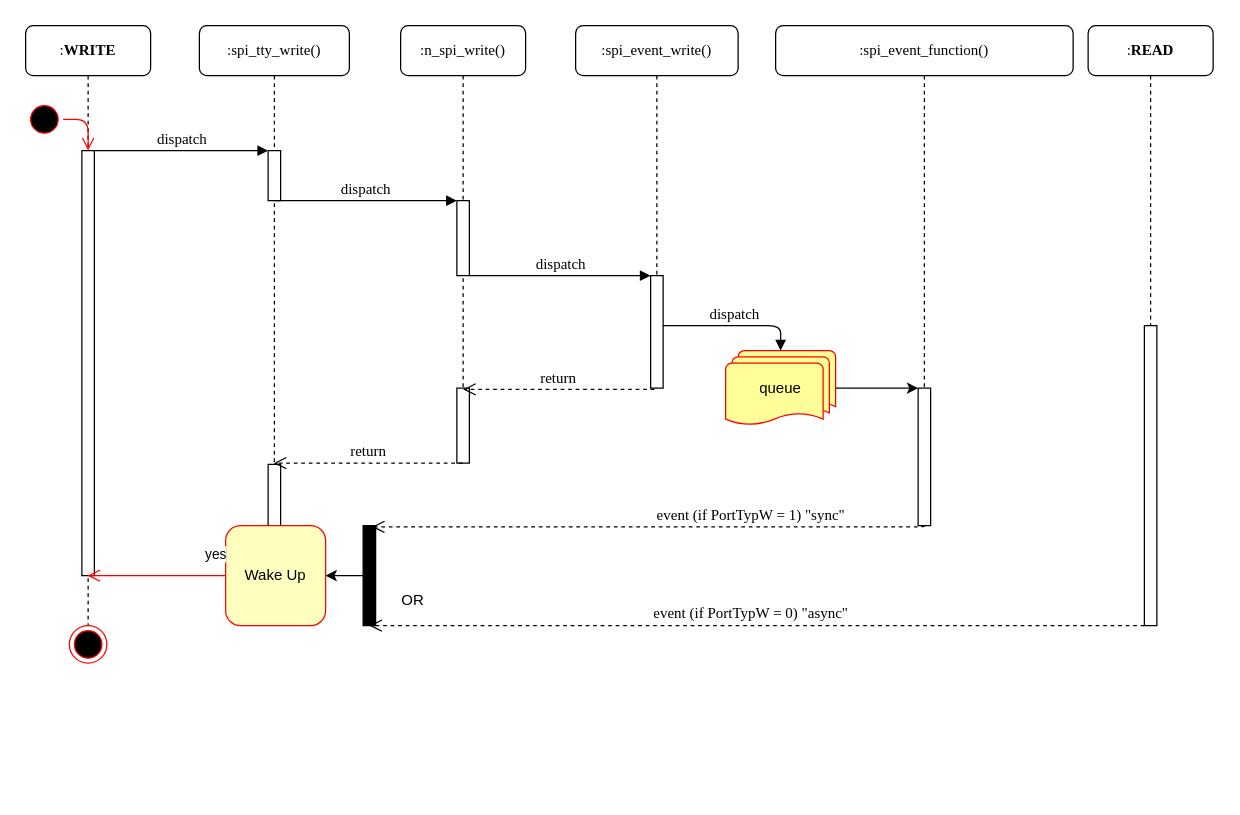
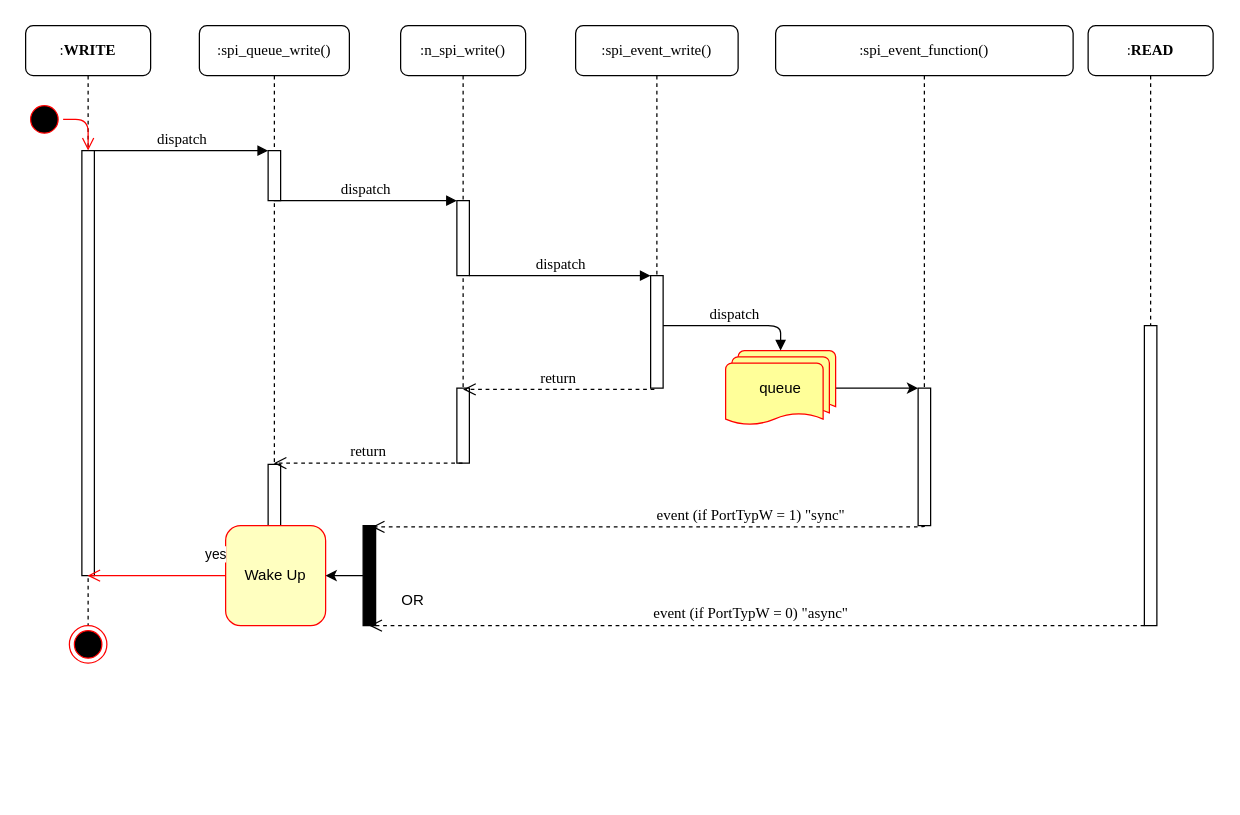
  <mxCell id="0" />
  <mxCell id="1" parent="0" />
- <mxCell id="2" value=":spi_tty_write()" style="shape=umlLifeline;perimeter=lifelinePerimeter;whiteSpace=wrap;html=1;container=1;collapsible=0;recursiveResize=0;outlineConnect=0;rounded=1;shadow=0;comic=0;labelBackgroundColor=none;strokeWidth=1;fontFamily=Verdana;fontSize=12;align=center;" parent="1" vertex="1"><mxGeometry x="159" y="20" width="120" height="480" as="geometry" /></mxCell>
+ <mxCell id="2" value=":spi_queue_write()" style="shape=umlLifeline;perimeter=lifelinePerimeter;whiteSpace=wrap;html=1;container=1;collapsible=0;recursiveResize=0;outlineConnect=0;rounded=1;shadow=0;comic=0;labelBackgroundColor=none;strokeWidth=1;fontFamily=Verdana;fontSize=12;align=center;" parent="1" vertex="1"><mxGeometry x="159" y="20" width="120" height="480" as="geometry" /></mxCell>
  <mxCell id="3" value="" style="html=1;points=[];perimeter=orthogonalPerimeter;rounded=0;shadow=0;comic=0;labelBackgroundColor=none;strokeWidth=1;fontFamily=Verdana;fontSize=12;align=center;" parent="2" vertex="1"><mxGeometry x="55" y="100" width="10" height="40" as="geometry" /></mxCell>
  <mxCell id="4" value="" style="html=1;points=[];perimeter=orthogonalPerimeter;rounded=0;shadow=0;comic=0;labelBackgroundColor=none;strokeWidth=1;fontFamily=Verdana;fontSize=12;align=center;" vertex="1" parent="2"><mxGeometry x="55" y="351" width="10" height="49" as="geometry" /></mxCell>
  <mxCell id="5" value=":n_spi_write()" style="shape=umlLifeline;perimeter=lifelinePerimeter;whiteSpace=wrap;html=1;container=1;collapsible=0;recursiveResize=0;outlineConnect=0;rounded=1;shadow=0;comic=0;labelBackgroundColor=none;strokeWidth=1;fontFamily=Verdana;fontSize=12;align=center;" parent="1" vertex="1"><mxGeometry x="320" y="20" width="100" height="350" as="geometry" /></mxCell>
  <mxCell id="6" value="" style="html=1;points=[];perimeter=orthogonalPerimeter;rounded=0;shadow=0;comic=0;labelBackgroundColor=none;strokeWidth=1;fontFamily=Verdana;fontSize=12;align=center;" parent="5" vertex="1"><mxGeometry x="45" y="140" width="10" height="60" as="geometry" /></mxCell>
  <mxCell id="7" value="" style="html=1;points=[];perimeter=orthogonalPerimeter;rounded=0;shadow=0;comic=0;labelBackgroundColor=none;strokeWidth=1;fontFamily=Verdana;fontSize=12;align=center;" vertex="1" parent="5"><mxGeometry x="45" y="290" width="10" height="60" as="geometry" /></mxCell>
  <mxCell id="8" value=":spi_event_write()" style="shape=umlLifeline;perimeter=lifelinePerimeter;whiteSpace=wrap;html=1;container=1;collapsible=0;recursiveResize=0;outlineConnect=0;rounded=1;shadow=0;comic=0;labelBackgroundColor=none;strokeWidth=1;fontFamily=Verdana;fontSize=12;align=center;" parent="1" vertex="1"><mxGeometry x="460" y="20" width="130" height="290" as="geometry" /></mxCell>
  <mxCell id="9" value="" style="html=1;points=[];perimeter=orthogonalPerimeter;rounded=0;shadow=0;comic=0;labelBackgroundColor=none;strokeWidth=1;fontFamily=Verdana;fontSize=12;align=center;" parent="8" vertex="1"><mxGeometry x="60" y="200" width="10" height="90" as="geometry" /></mxCell>
  <mxCell id="10" value=":spi_event_function()" style="shape=umlLifeline;perimeter=lifelinePerimeter;whiteSpace=wrap;html=1;container=1;collapsible=0;recursiveResize=0;outlineConnect=0;rounded=1;shadow=0;comic=0;labelBackgroundColor=none;strokeWidth=1;fontFamily=Verdana;fontSize=12;align=center;" parent="1" vertex="1"><mxGeometry x="620" y="20" width="238" height="400" as="geometry" /></mxCell>
  <mxCell id="11" value="" style="html=1;points=[];perimeter=orthogonalPerimeter;rounded=0;shadow=0;comic=0;labelBackgroundColor=none;strokeWidth=1;fontFamily=Verdana;fontSize=12;align=center;" parent="10" vertex="1"><mxGeometry x="114" y="290" width="10" height="110" as="geometry" /></mxCell>
  <mxCell id="12" style="edgeStyle=orthogonalEdgeStyle;rounded=0;orthogonalLoop=1;jettySize=auto;html=1;exitX=1;exitY=0.5;exitDx=0;exitDy=0;exitPerimeter=0;" edge="1" parent="10" source="13" target="11"><mxGeometry relative="1" as="geometry"><Array as="points"><mxPoint x="119" y="290" /></Array></mxGeometry></mxCell>
  <mxCell id="13" value="queue" style="strokeWidth=1;html=1;shape=mxgraph.flowchart.multi-document;whiteSpace=wrap;strokeColor=#FF0000;fillColor=#FFFF99;" vertex="1" parent="10"><mxGeometry x="-40" y="260" width="88" height="60" as="geometry" /></mxCell>
  <mxCell id="14" value=":&lt;b&gt;WRITE&lt;/b&gt;" style="shape=umlLifeline;perimeter=lifelinePerimeter;whiteSpace=wrap;html=1;container=1;collapsible=0;recursiveResize=0;outlineConnect=0;rounded=1;shadow=0;comic=0;labelBackgroundColor=none;strokeWidth=1;fontFamily=Verdana;fontSize=12;align=center;" parent="1" vertex="1"><mxGeometry x="20" y="20" width="100" height="480" as="geometry" /></mxCell>
  <mxCell id="15" value="" style="html=1;points=[];perimeter=orthogonalPerimeter;rounded=0;shadow=0;comic=0;labelBackgroundColor=none;strokeWidth=1;fontFamily=Verdana;fontSize=12;align=center;" parent="14" vertex="1"><mxGeometry x="45" y="100" width="10" height="340" as="geometry" /></mxCell>
  <mxCell id="16" value="dispatch" style="html=1;verticalAlign=bottom;endArrow=block;labelBackgroundColor=none;fontFamily=Verdana;fontSize=12;edgeStyle=elbowEdgeStyle;elbow=vertical;" parent="1" source="6" target="9" edge="1"><mxGeometry relative="1" as="geometry"><mxPoint x="430" y="160" as="sourcePoint" /><Array as="points"><mxPoint x="460" y="220" /><mxPoint x="400" y="360" /><mxPoint x="380" y="160" /></Array></mxGeometry></mxCell>
  <mxCell id="17" value="dispatch" style="html=1;verticalAlign=bottom;endArrow=block;labelBackgroundColor=none;fontFamily=Verdana;fontSize=12;edgeStyle=elbowEdgeStyle;elbow=vertical;entryX=0.5;entryY=0;entryDx=0;entryDy=0;entryPerimeter=0;" parent="1" source="9" target="13" edge="1"><mxGeometry relative="1" as="geometry"><mxPoint x="570" y="170" as="sourcePoint" /><mxPoint x="590" y="265" as="targetPoint" /><Array as="points"><mxPoint x="590" y="260" /><mxPoint x="620" y="360" /></Array></mxGeometry></mxCell>
  <mxCell id="18" value="event (if&amp;nbsp;PortTypW = 1) &quot;sync&quot;" style="html=1;verticalAlign=bottom;endArrow=open;dashed=1;endSize=8;labelBackgroundColor=none;fontFamily=Verdana;fontSize=12;edgeStyle=elbowEdgeStyle;elbow=vertical;entryX=0.7;entryY=0.013;entryDx=0;entryDy=0;entryPerimeter=0;" parent="1" source="11" target="29" edge="1"><mxGeometry x="-0.368" relative="1" as="geometry"><mxPoint x="600" y="460" as="targetPoint" /><Array as="points"><mxPoint x="510" y="421" /><mxPoint x="480" y="463" /><mxPoint x="690" y="300" /><mxPoint x="620" y="400" /><mxPoint x="590" y="200" /><mxPoint x="620" y="200" /></Array><mxPoint as="offset" /></mxGeometry></mxCell>
  <mxCell id="19" value="dispatch" style="html=1;verticalAlign=bottom;endArrow=block;entryX=0;entryY=0;labelBackgroundColor=none;fontFamily=Verdana;fontSize=12;edgeStyle=elbowEdgeStyle;elbow=vertical;" parent="1" source="15" target="3" edge="1"><mxGeometry relative="1" as="geometry"><mxPoint x="140" y="130" as="sourcePoint" /></mxGeometry></mxCell>
  <mxCell id="20" value="dispatch" style="html=1;verticalAlign=bottom;endArrow=block;entryX=0;entryY=0;labelBackgroundColor=none;fontFamily=Verdana;fontSize=12;edgeStyle=elbowEdgeStyle;elbow=vertical;" parent="1" source="2" target="6" edge="1"><mxGeometry relative="1" as="geometry"><mxPoint x="290" y="140" as="sourcePoint" /><Array as="points"><mxPoint x="290" y="160" /></Array></mxGeometry></mxCell>
  <mxCell id="21" value="return" style="html=1;verticalAlign=bottom;endArrow=open;dashed=1;endSize=8;labelBackgroundColor=none;fontFamily=Verdana;fontSize=12;edgeStyle=elbowEdgeStyle;elbow=vertical;entryX=0.5;entryY=0.033;entryDx=0;entryDy=0;entryPerimeter=0;exitX=0.3;exitY=1.011;exitDx=0;exitDy=0;exitPerimeter=0;" edge="1" parent="1" source="9"><mxGeometry relative="1" as="geometry"><mxPoint x="370" y="310.98" as="targetPoint" /><Array as="points"><mxPoint x="430" y="311" /><mxPoint x="480" y="359" /><mxPoint x="490" y="459" /><mxPoint x="430" y="539" /><mxPoint x="400" y="339" /><mxPoint x="430" y="339" /></Array><mxPoint x="490" y="320" as="sourcePoint" /></mxGeometry></mxCell>
  <mxCell id="22" value="return" style="html=1;verticalAlign=bottom;endArrow=open;dashed=1;endSize=8;labelBackgroundColor=none;fontFamily=Verdana;fontSize=12;edgeStyle=elbowEdgeStyle;elbow=vertical;" edge="1" parent="1" source="5" target="2"><mxGeometry relative="1" as="geometry"><mxPoint x="250" y="400" as="targetPoint" /><Array as="points"><mxPoint x="310" y="370" /><mxPoint x="340" y="370" /><mxPoint x="350.5" y="450" /><mxPoint x="360.5" y="450" /><mxPoint x="370.5" y="550" /><mxPoint x="310.5" y="630" /><mxPoint x="280.5" y="430" /><mxPoint x="310.5" y="430" /></Array><mxPoint x="405" y="400" as="sourcePoint" /></mxGeometry></mxCell>
  <mxCell id="23" value=":&lt;b&gt;READ&lt;/b&gt;" style="shape=umlLifeline;perimeter=lifelinePerimeter;whiteSpace=wrap;html=1;container=1;collapsible=0;recursiveResize=0;outlineConnect=0;rounded=1;shadow=0;comic=0;labelBackgroundColor=none;strokeWidth=1;fontFamily=Verdana;fontSize=12;align=center;" vertex="1" parent="1"><mxGeometry x="870" y="20" width="100" height="480" as="geometry" /></mxCell>
  <mxCell id="24" value="" style="html=1;points=[];perimeter=orthogonalPerimeter;rounded=0;shadow=0;comic=0;labelBackgroundColor=none;strokeWidth=1;fontFamily=Verdana;fontSize=12;align=center;" vertex="1" parent="23"><mxGeometry x="45" y="240" width="10" height="240" as="geometry" /></mxCell>
  <mxCell id="25" value="event (if&amp;nbsp;PortTypW = 0) &quot;async&quot;" style="html=1;verticalAlign=bottom;endArrow=open;dashed=1;endSize=8;labelBackgroundColor=none;fontFamily=Verdana;fontSize=12;edgeStyle=elbowEdgeStyle;elbow=vertical;entryX=0.5;entryY=0.988;entryDx=0;entryDy=0;entryPerimeter=0;" edge="1" parent="1" source="24" target="29"><mxGeometry x="0.015" y="-1" relative="1" as="geometry"><mxPoint x="800" y="350" as="targetPoint" /><Array as="points"><mxPoint x="600" y="500" /><mxPoint x="860" y="480" /><mxPoint x="770" y="300" /><mxPoint x="880" y="300" /><mxPoint x="810" y="400" /><mxPoint x="780" y="200" /><mxPoint x="810" y="200" /></Array><mxPoint as="offset" /></mxGeometry></mxCell>
  <mxCell id="26" value="Wake Up" style="whiteSpace=wrap;html=1;fillColor=#ffffc0;strokeColor=#ff0000;rounded=1;" vertex="1" parent="1"><mxGeometry x="180" y="420" width="80" height="80" as="geometry" /></mxCell>
  <mxCell id="27" value="yes" style="edgeStyle=orthogonalEdgeStyle;html=1;align=left;verticalAlign=top;endArrow=open;endSize=8;strokeColor=#ff0000;exitX=0;exitY=0.5;exitDx=0;exitDy=0;" edge="1" source="26" parent="1" target="14"><mxGeometry x="-0.674" y="-30" relative="1" as="geometry"><mxPoint x="130" y="480" as="targetPoint" /><Array as="points"><mxPoint x="160" y="460" /><mxPoint x="160" y="460" /></Array><mxPoint as="offset" /></mxGeometry></mxCell>
  <mxCell id="28" value="" style="edgeStyle=orthogonalEdgeStyle;rounded=0;orthogonalLoop=1;jettySize=auto;html=1;" edge="1" parent="1" source="29" target="26"><mxGeometry relative="1" as="geometry" /></mxCell>
  <mxCell id="29" value="" style="html=1;points=[];perimeter=orthogonalPerimeter;fillColor=#000000;" vertex="1" parent="1"><mxGeometry x="290" y="420" width="10" height="80" as="geometry" /></mxCell>
  <mxCell id="30" value="" style="ellipse;html=1;shape=endState;fillColor=#000000;strokeColor=#ff0000;" vertex="1" parent="1"><mxGeometry x="55" y="500" width="30" height="30" as="geometry" /></mxCell>
  <mxCell id="31" value="OR" style="text;html=1;strokeColor=none;fillColor=none;align=center;verticalAlign=middle;whiteSpace=wrap;rounded=0;" vertex="1" parent="1"><mxGeometry x="310" y="470" width="40" height="20" as="geometry" /></mxCell>
  <mxCell id="32" value="" style="ellipse;html=1;shape=startState;fillColor=#000000;strokeColor=#ff0000;" vertex="1" parent="1"><mxGeometry x="20" y="80" width="30" height="30" as="geometry" /></mxCell>
  <mxCell id="33" value="" style="edgeStyle=orthogonalEdgeStyle;html=1;verticalAlign=bottom;endArrow=open;endSize=8;strokeColor=#ff0000;" edge="1" source="32" parent="1" target="15"><mxGeometry relative="1" as="geometry"><mxPoint x="15" y="170" as="targetPoint" /></mxGeometry></mxCell>
